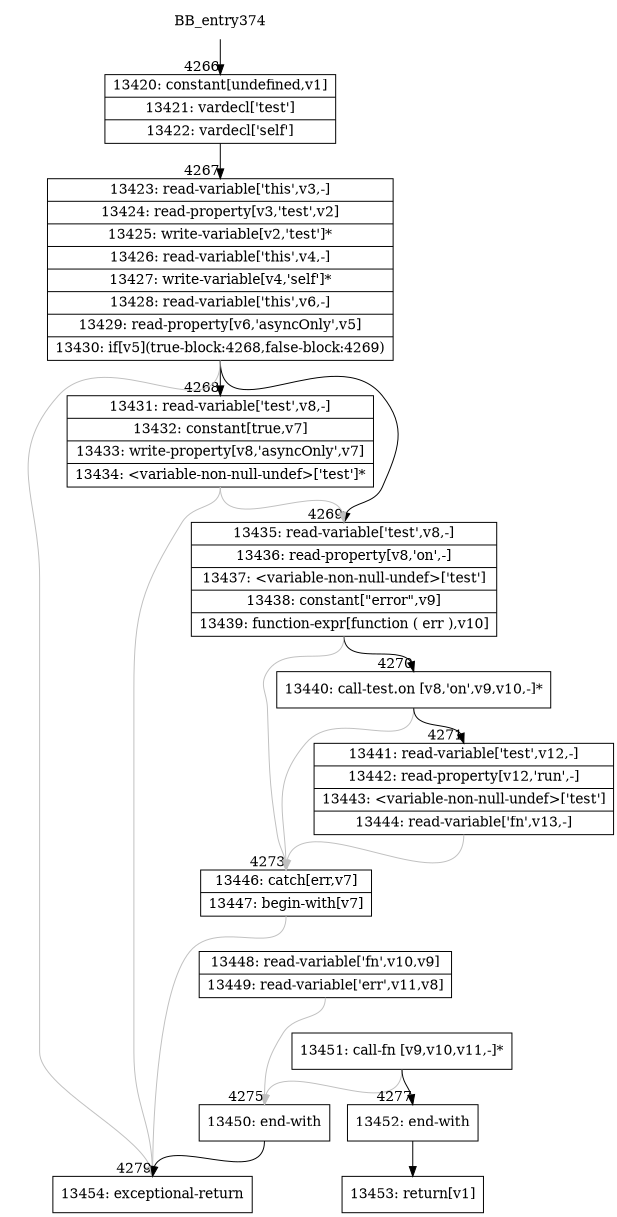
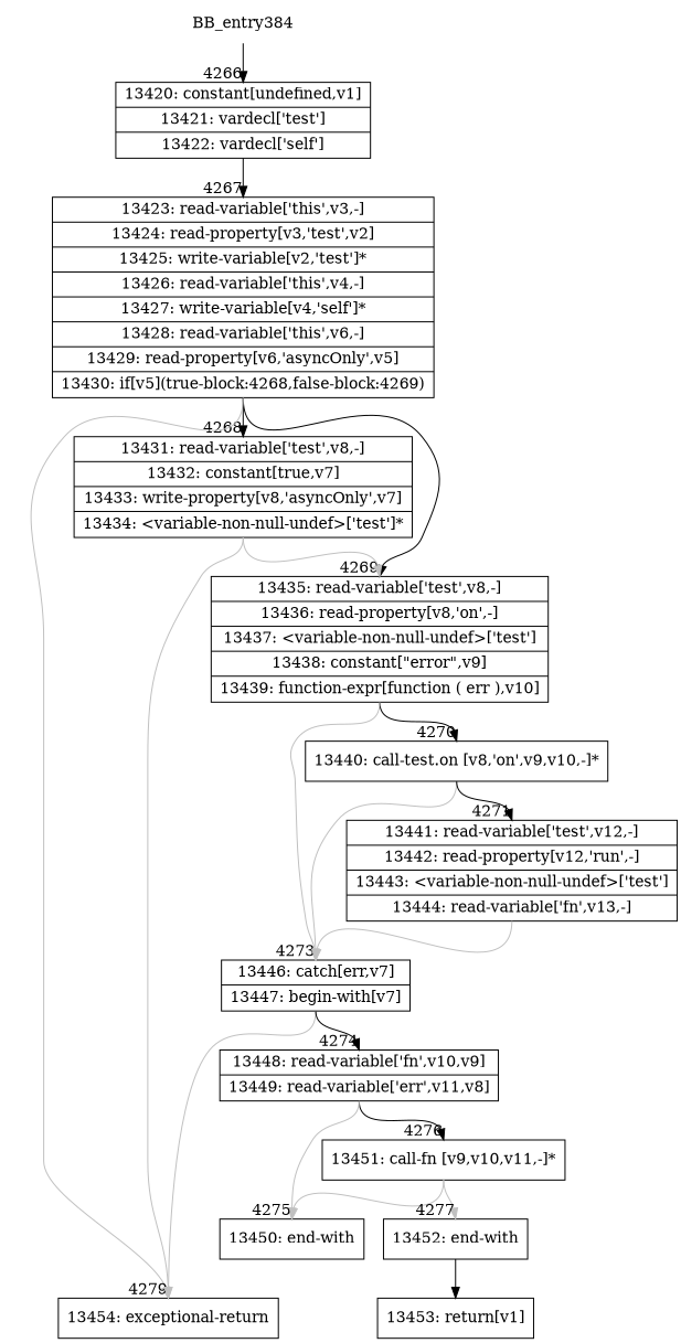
  digraph {
    rankdir=TD
    node [shape=record]
    edge [headport=n tailport=s]
-   BB_entry384 [shape=none label=BB_entry374]
+   BB_entry384 [shape=none]
    n2 [label="{13420: constant[undefined,v1]|13421: vardecl['test']|13422: vardecl['self']}"]
    n3 [label="{13423: read-variable['this',v3,-]|13424: read-property[v3,'test',v2]|13425: write-variable[v2,'test']*|13426: read-variable['this',v4,-]|13427: write-variable[v4,'self']*|13428: read-variable['this',v6,-]|13429: read-property[v6,'asyncOnly',v5]|13430: if[v5](true-block:4268,false-block:4269)}"]
    n4 [label="{13431: read-variable['test',v8,-]|13432: constant[true,v7]|13433: write-property[v8,'asyncOnly',v7]|13434: \<variable-non-null-undef\>['test']*}"]
    n5 [label="{13435: read-variable['test',v8,-]|13436: read-property[v8,'on',-]|13437: \<variable-non-null-undef\>['test']|13438: constant[\"error\",v9]|13439: function-expr[function ( err ),v10]}"]
    n6 [label="{13454: exceptional-return}"]
    n7 [label="{13440: call-test.on [v8,'on',v9,v10,-]*}"]
    n8 [label="{13446: catch[err,v7]|13447: begin-with[v7]}"]
    n9 [label="{13441: read-variable['test',v12,-]|13442: read-property[v12,'run',-]|13443: \<variable-non-null-undef\>['test']|13444: read-variable['fn',v13,-]}"]
    n10 [label="{13448: read-variable['fn',v10,v9]|13449: read-variable['err',v11,v8]}"]
    n11 [label="{13451: call-fn [v9,v10,v11,-]*}"]
    n12 [label="{13450: end-with}"]
    n13 [label="{13453: return[v1]}"]
    n14 [label="{13452: end-with}"]
    BB_entry384 -> n2 [headlabel="    4266"]
    n2 -> n3 [headlabel="      4267"]
    n3 -> n4 [headlabel="      4268"]
    n3 -> n5 [headlabel="      4269"]
    n3 -> n6 [color=gray headlabel="      4279"]
    n4 -> n5 [color=gray]
    n4 -> n6 [color=gray]
    n5 -> n7 [headlabel="      4270"]
    n5 -> n8 [color=gray headlabel="      4273"]
    n7 -> n8 [color=gray]
    n7 -> n9 [headlabel="      4271"]
    n8 -> n6 [color=gray]
+   n8 -> n10 [headlabel="      4274"]
    n9 -> n8 [color=gray]
+   n10 -> n11 [headlabel="      4276"]
    n10 -> n12 [color=gray headlabel="      4275"]
    n11 -> n12 [color=gray]
-   n11 -> n14 [headlabel="      4277"]
-   n12 -> n6
+   n11 -> n14 [headlabel="      4277" color=gray]
    n14 -> n13
  }
